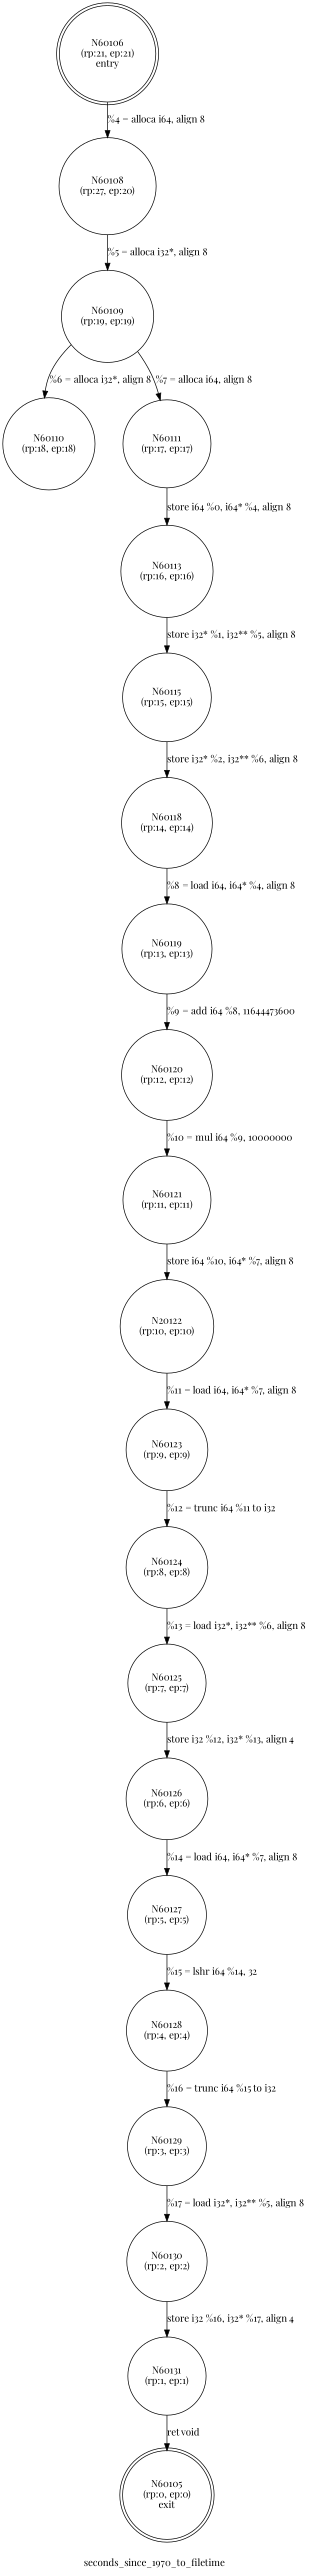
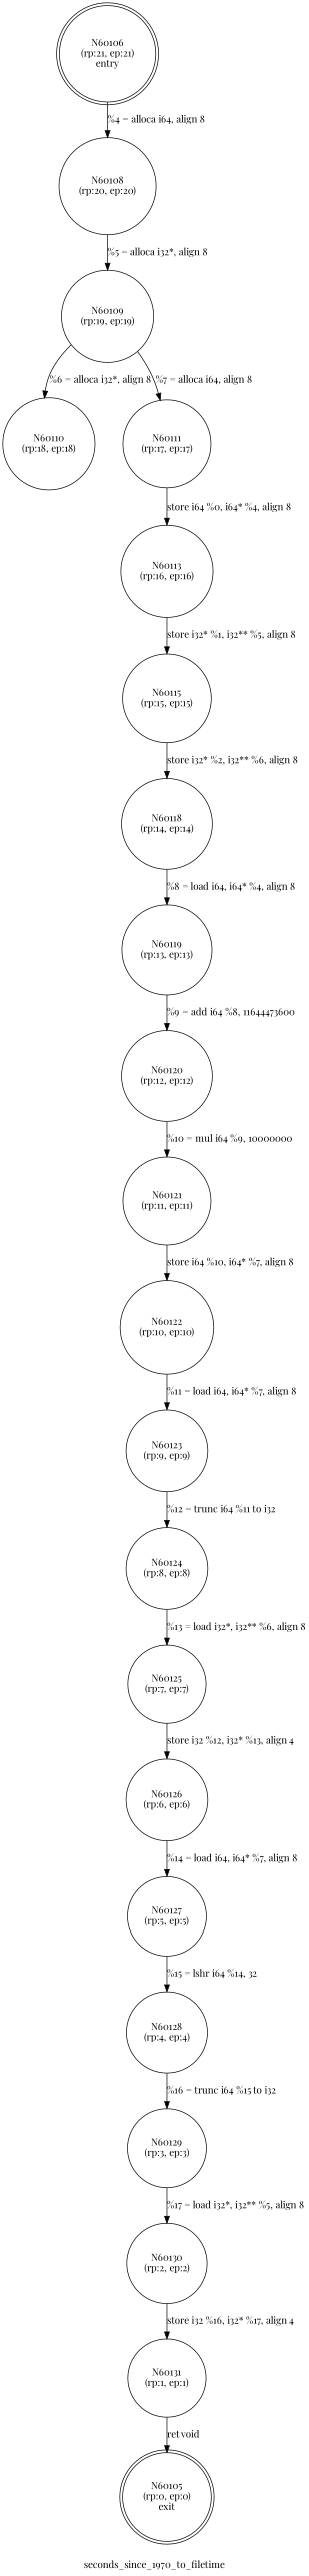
  digraph {
    fontname="Playfair Display"
    label=seconds_since_1970_to_filetime
    node [fontname="Playfair Display" shape=circle]
    edge [fontname="Playfair Display"]
    n1 [label="N60105\n(rp:0, ep:0)\nexit" shape=doublecircle]
    n2 [label="N60106\n(rp:21, ep:21)\nentry" shape=doublecircle]
-   n3 [label="N60108\n(rp:27, ep:20)"]
+   n3 [label="N60108\n(rp:20, ep:20)"]
    n4 [label="N60109\n(rp:19, ep:19)"]
    n5 [label="N60110\n(rp:18, ep:18)"]
    n6 [label="N60111\n(rp:17, ep:17)"]
    n7 [label="N60113\n(rp:16, ep:16)"]
    n8 [label="N60115\n(rp:15, ep:15)"]
    n9 [label="N60118\n(rp:14, ep:14)"]
    n10 [label="N60119\n(rp:13, ep:13)"]
    n11 [label="N60120\n(rp:12, ep:12)"]
    n12 [label="N60121\n(rp:11, ep:11)"]
-   n13 [label="N20122\n(rp:10, ep:10)"]
+   n13 [label="N60122\n(rp:10, ep:10)"]
    n14 [label="N60123\n(rp:9, ep:9)"]
    n15 [label="N60124\n(rp:8, ep:8)"]
    n16 [label="N60125\n(rp:7, ep:7)"]
    n17 [label="N60126\n(rp:6, ep:6)"]
    n18 [label="N60127\n(rp:5, ep:5)"]
    n19 [label="N60128\n(rp:4, ep:4)"]
    n20 [label="N60129\n(rp:3, ep:3)"]
    n21 [label="N60130\n(rp:2, ep:2)"]
    n22 [label="N60131\n(rp:1, ep:1)"]
    n2 -> n3 [label="%4 = alloca i64, align 8"]
    n3 -> n4 [label="%5 = alloca i32*, align 8"]
    n4 -> n5 [label="%6 = alloca i32*, align 8"]
    n4 -> n6 [label="%7 = alloca i64, align 8"]
    n6 -> n7 [label="store i64 %0, i64* %4, align 8"]
    n7 -> n8 [label="store i32* %1, i32** %5, align 8"]
    n8 -> n9 [label="store i32* %2, i32** %6, align 8"]
    n9 -> n10 [label="%8 = load i64, i64* %4, align 8"]
    n10 -> n11 [label="%9 = add i64 %8, 11644473600"]
    n11 -> n12 [label="%10 = mul i64 %9, 10000000"]
    n12 -> n13 [label="store i64 %10, i64* %7, align 8"]
    n13 -> n14 [label="%11 = load i64, i64* %7, align 8"]
    n14 -> n15 [label="%12 = trunc i64 %11 to i32"]
    n15 -> n16 [label="%13 = load i32*, i32** %6, align 8"]
    n16 -> n17 [label="store i32 %12, i32* %13, align 4"]
    n17 -> n18 [label="%14 = load i64, i64* %7, align 8"]
    n18 -> n19 [label="%15 = lshr i64 %14, 32"]
    n19 -> n20 [label="%16 = trunc i64 %15 to i32"]
    n20 -> n21 [label="%17 = load i32*, i32** %5, align 8"]
    n21 -> n22 [label="store i32 %16, i32* %17, align 4"]
    n22 -> n1 [label="ret void"]
  }
